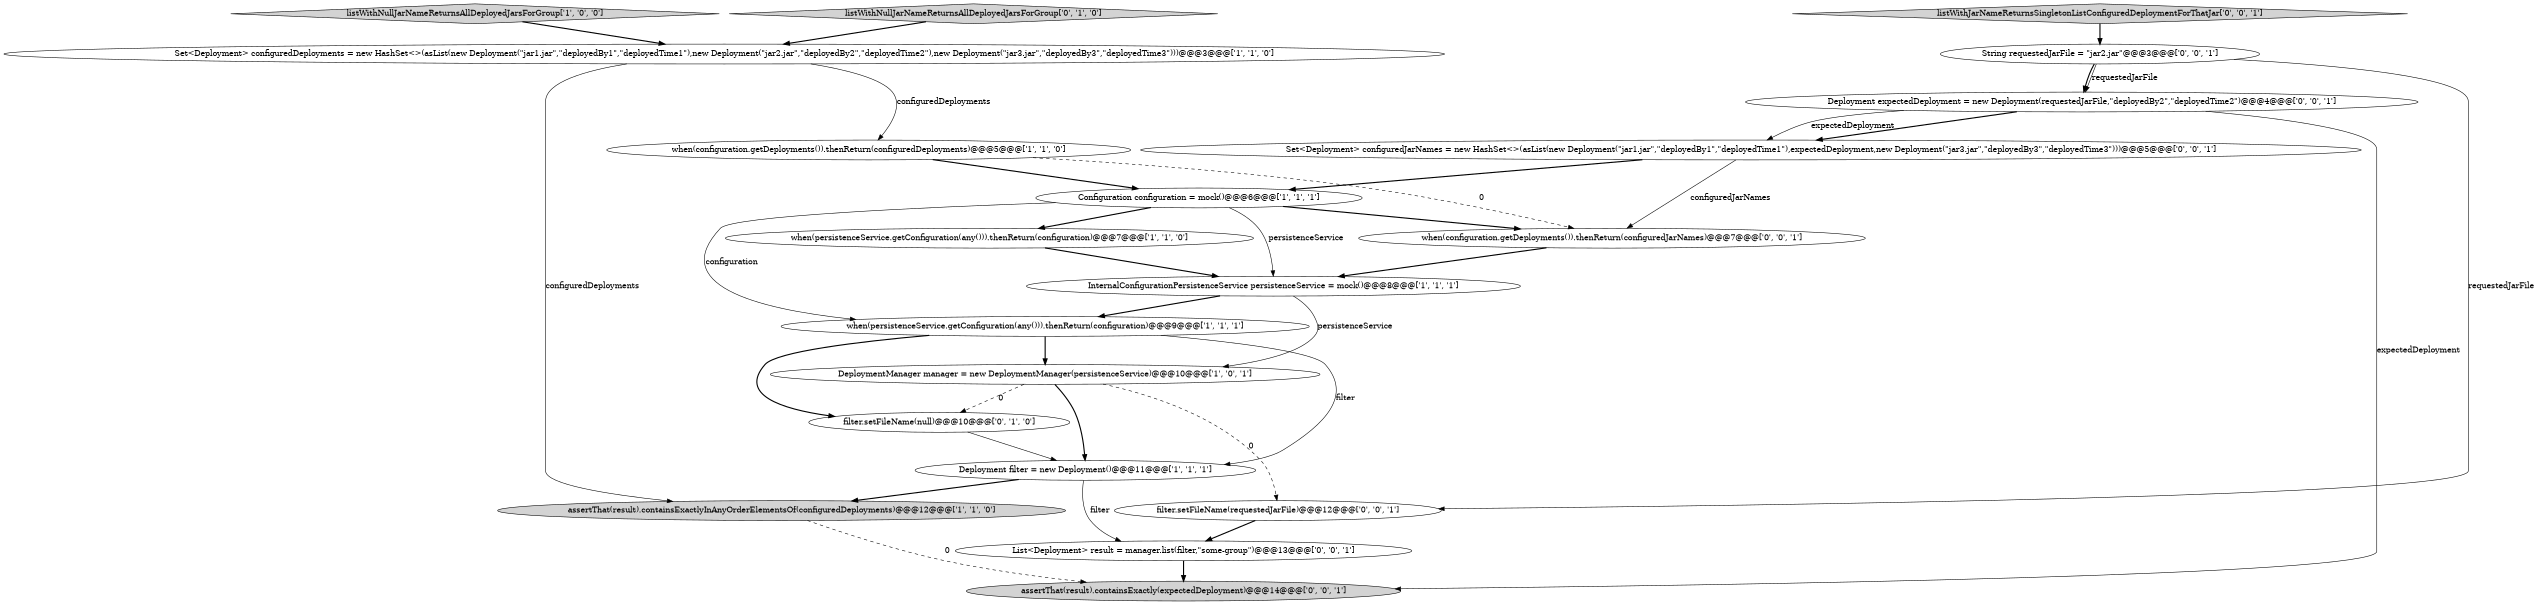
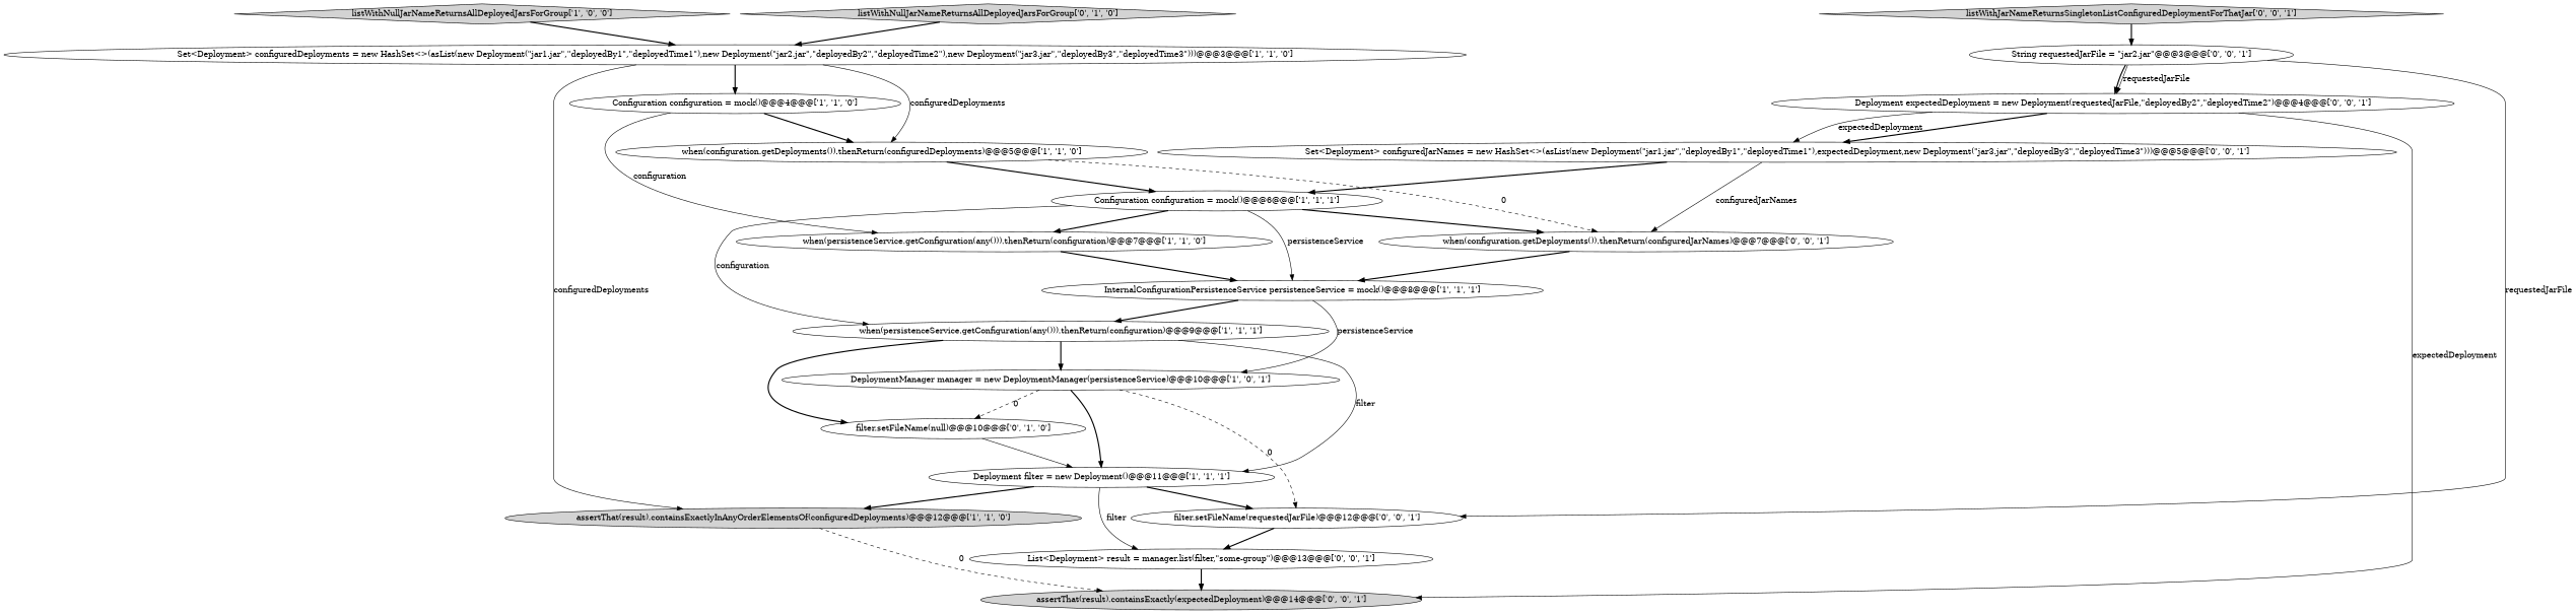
  digraph {
    node [fillcolor=white shape=ellipse style=filled]
    edge [style=bold]
    n1 [fillcolor=lightgray label="listWithNullJarNameReturnsAllDeployedJarsForGroup['1', '0', '0']" shape=diamond]
    n2 [label="Set<Deployment> configuredDeployments = new HashSet<>(asList(new Deployment(\"jar1.jar\",\"deployedBy1\",\"deployedTime1\"),new Deployment(\"jar2.jar\",\"deployedBy2\",\"deployedTime2\"),new Deployment(\"jar3.jar\",\"deployedBy3\",\"deployedTime3\")))@@@3@@@['1', '1', '0']"]
+   n3 [label="Configuration configuration = mock()@@@4@@@['1', '1', '0']"]
    n4 [label="when(configuration.getDeployments()).thenReturn(configuredDeployments)@@@5@@@['1', '1', '0']"]
    n5 [fillcolor=lightgray label="assertThat(result).containsExactlyInAnyOrderElementsOf(configuredDeployments)@@@12@@@['1', '1', '0']"]
    n6 [label="when(persistenceService.getConfiguration(any())).thenReturn(configuration)@@@9@@@['1', '1', '1']"]
    n7 [label="Deployment filter = new Deployment()@@@11@@@['1', '1', '1']"]
    n8 [label="DeploymentManager manager = new DeploymentManager(persistenceService)@@@10@@@['1', '0', '1']"]
    n9 [label="filter.setFileName(null)@@@10@@@['0', '1', '0']"]
    n10 [label="List<Deployment> result = manager.list(filter,\"some-group\")@@@13@@@['0', '0', '1']"]
    n11 [label="filter.setFileName(requestedJarFile)@@@12@@@['0', '0', '1']"]
    n12 [fillcolor=lightgray label="assertThat(result).containsExactly(expectedDeployment)@@@14@@@['0', '0', '1']"]
    n13 [label="when(persistenceService.getConfiguration(any())).thenReturn(configuration)@@@7@@@['1', '1', '0']"]
    n14 [label="Configuration configuration = mock()@@@6@@@['1', '1', '1']"]
    n15 [label="when(configuration.getDeployments()).thenReturn(configuredJarNames)@@@7@@@['0', '0', '1']"]
    n16 [label="Set<Deployment> configuredJarNames = new HashSet<>(asList(new Deployment(\"jar1.jar\",\"deployedBy1\",\"deployedTime1\"),expectedDeployment,new Deployment(\"jar3.jar\",\"deployedBy3\",\"deployedTime3\")))@@@5@@@['0', '0', '1']"]
    n17 [label="InternalConfigurationPersistenceService persistenceService = mock()@@@8@@@['1', '1', '1']"]
    n18 [fillcolor=lightgray label="listWithJarNameReturnsSingletonListConfiguredDeploymentForThatJar['0', '0', '1']" shape=diamond]
    n19 [label="String requestedJarFile = \"jar2.jar\"@@@3@@@['0', '0', '1']"]
    n20 [label="Deployment expectedDeployment = new Deployment(requestedJarFile,\"deployedBy2\",\"deployedTime2\")@@@4@@@['0', '0', '1']"]
    n21 [fillcolor=lightgray label="listWithNullJarNameReturnsAllDeployedJarsForGroup['0', '1', '0']" shape=diamond]
    n1 -> n2
+   n2 -> n3
    n2 -> n4 [label=configuredDeployments style=solid]
    n2 -> n5 [label=configuredDeployments style=solid]
+   n3 -> n4
+   n3 -> n13 [label=configuration style=solid]
    n4 -> n14
    n4 -> n15 [label=0 style=dashed]
    n5 -> n12 [label=0 style=dashed]
    n6 -> n7 [label=filter style=solid]
    n6 -> n8
    n6 -> n9
    n7 -> n5
    n7 -> n10 [label=filter style=solid]
+   n7 -> n11
    n8 -> n7
    n8 -> n9 [label=0 style=dashed]
    n8 -> n11 [label=0 style=dashed]
    n9 -> n7 [style=solid]
    n10 -> n12
    n11 -> n10
    n13 -> n17
    n14 -> n6 [label=configuration style=solid]
    n14 -> n13
    n14 -> n15
    n14 -> n17 [label=persistenceService style=solid]
    n15 -> n17
    n16 -> n14
    n16 -> n15 [label=configuredJarNames style=solid]
    n17 -> n6
    n17 -> n8 [label=persistenceService style=solid]
    n18 -> n19
    n19 -> n11 [label=requestedJarFile style=solid]
    n19 -> n20
    n19 -> n20 [label=requestedJarFile style=solid]
    n20 -> n12 [label=expectedDeployment style=solid]
    n20 -> n16
    n20 -> n16 [label=expectedDeployment style=solid]
    n21 -> n2
  }
